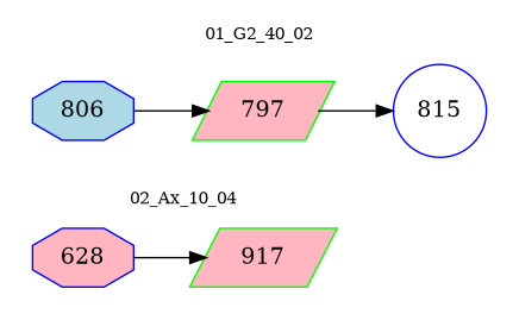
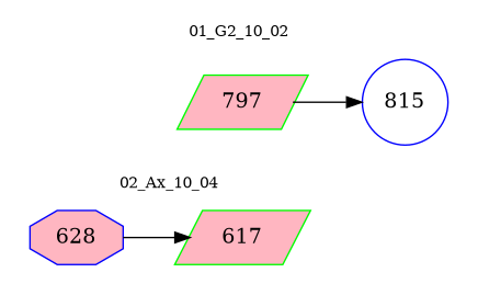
  digraph {
    rankdir=LR
    node [color=blue fillcolor=lightpink shape=octagon style=filled]
    edge [color=black]
    n1 [label=628]
-   n2 [color=green label=917 shape=parallelogram]
-   n3 [fillcolor=lightblue label=806]
+   n2 [color=green label=617 shape=parallelogram]
    n4 [color=green label=797 shape=parallelogram]
    n5 [fillcolor=white label=815 shape=circle]
    subgraph cluster_1 {
      color=white
      fontsize=10
      label="02_Ax_10_04"
      n1
      n2
    }
    subgraph cluster_2 {
      color=white
      fontsize=10
-     label="01_G2_40_02"
-     n3
+     label="01_G2_10_02"
      n4
      n5
    }
    n1 -> n2
-   n3 -> n4
    n4 -> n5
  }
